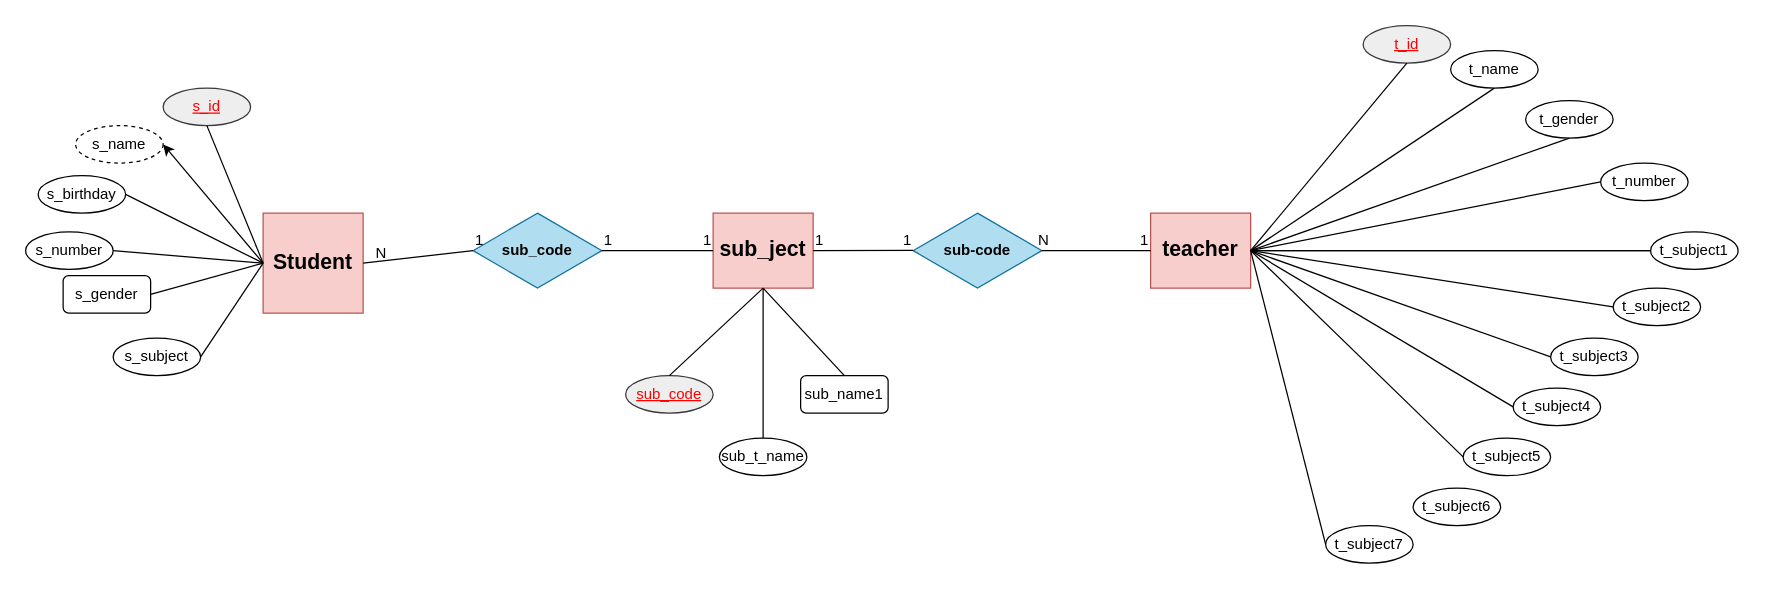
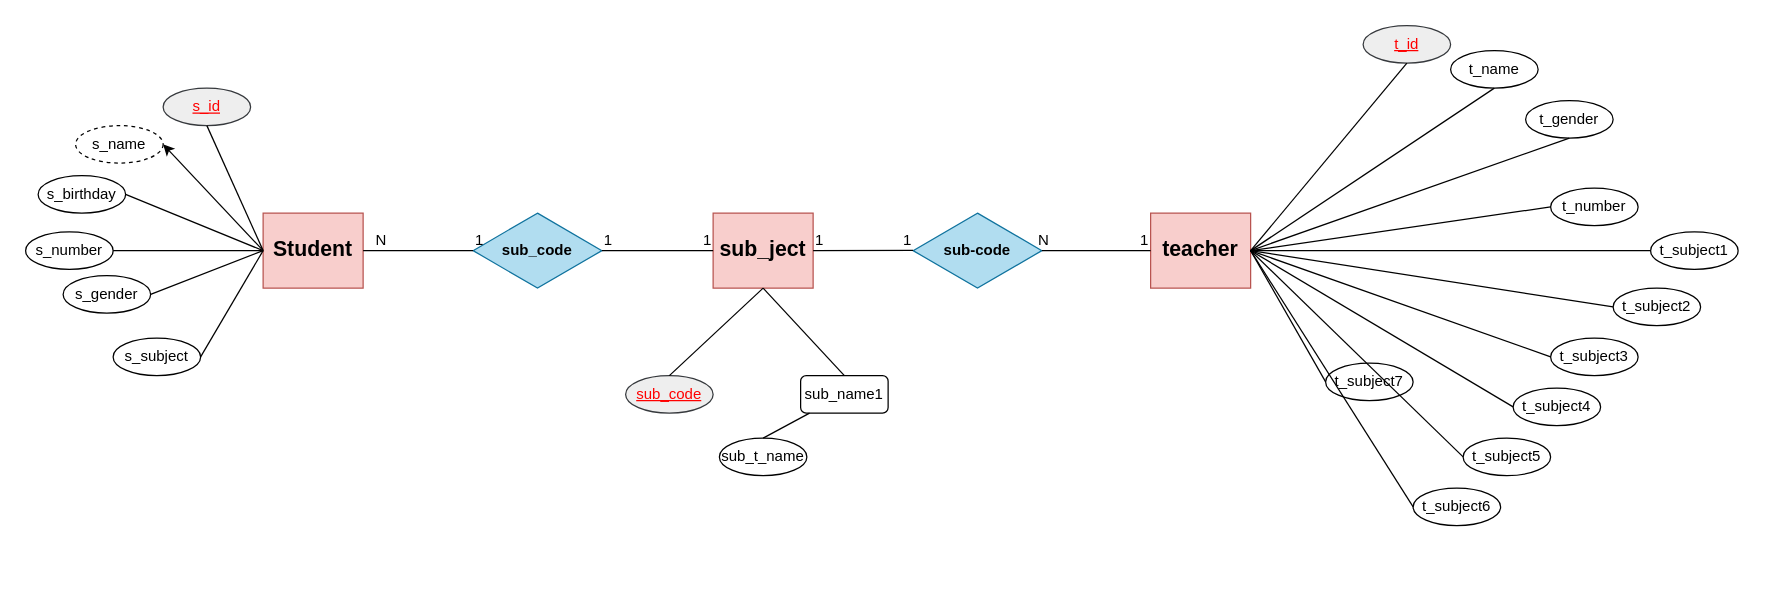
  <mxCell id="0" />
  <mxCell id="1" parent="0" />
- <mxCell id="2" value="Student" style="rounded=0;whiteSpace=wrap;html=1;fontSize=17;fontStyle=1;fillColor=#f8cecc;strokeColor=#b85450;" parent="1" vertex="1"><mxGeometry x="210" y="170" width="80" height="80" as="geometry" /></mxCell>
+ <mxCell id="2" value="Student" style="rounded=0;whiteSpace=wrap;html=1;fontSize=17;fontStyle=1;fillColor=#f8cecc;strokeColor=#b85450;" parent="1" vertex="1"><mxGeometry x="210" y="170" width="80" height="60" as="geometry" /></mxCell>
  <mxCell id="3" value="teacher" style="rounded=0;whiteSpace=wrap;html=1;fontStyle=1;fontSize=17;fillColor=#f8cecc;strokeColor=#b85450;" parent="1" vertex="1"><mxGeometry x="920" y="170" width="80" height="60" as="geometry" /></mxCell>
  <mxCell id="4" value="sub_ject" style="rounded=0;whiteSpace=wrap;html=1;fontSize=17;fontStyle=1;fillColor=#f8cecc;strokeColor=#b85450;" parent="1" vertex="1"><mxGeometry x="570" y="170" width="80" height="60" as="geometry" /></mxCell>
  <mxCell id="5" value="sub_code" style="rhombus;whiteSpace=wrap;html=1;fontStyle=1;fillColor=#b1ddf0;strokeColor=#10739e;" parent="1" vertex="1"><mxGeometry x="378" y="170" width="103" height="60" as="geometry" /></mxCell>
  <mxCell id="6" value="sub-code" style="rhombus;whiteSpace=wrap;html=1;fontStyle=1;fillColor=#b1ddf0;strokeColor=#10739e;" parent="1" vertex="1"><mxGeometry x="730" y="170" width="103" height="60" as="geometry" /></mxCell>
  <mxCell id="7" value="" style="endArrow=none;html=1;rounded=0;exitX=0;exitY=0.5;exitDx=0;exitDy=0;entryX=1;entryY=0.5;entryDx=0;entryDy=0;" parent="1" source="5" target="2" edge="1"><mxGeometry relative="1" as="geometry"><mxPoint x="280" y="170" as="sourcePoint" /><mxPoint x="340" y="200" as="targetPoint" /></mxGeometry></mxCell>
  <mxCell id="8" value="1" style="resizable=0;html=1;whiteSpace=wrap;align=left;verticalAlign=bottom;" parent="7" connectable="0" vertex="1"><mxGeometry x="-1" relative="1" as="geometry" /></mxCell>
  <mxCell id="9" value="N" style="resizable=0;html=1;whiteSpace=wrap;align=right;verticalAlign=bottom;" parent="7" connectable="0" vertex="1"><mxGeometry x="1" relative="1" as="geometry"><mxPoint x="20" as="offset" /></mxGeometry></mxCell>
  <mxCell id="10" value="" style="endArrow=none;html=1;rounded=0;entryX=0;entryY=0.5;entryDx=0;entryDy=0;exitX=1;exitY=0.5;exitDx=0;exitDy=0;" parent="1" source="5" target="4" edge="1"><mxGeometry relative="1" as="geometry"><mxPoint x="420" y="140" as="sourcePoint" /><mxPoint x="580" y="140" as="targetPoint" /></mxGeometry></mxCell>
  <mxCell id="11" value="1" style="resizable=0;html=1;whiteSpace=wrap;align=left;verticalAlign=bottom;" parent="10" connectable="0" vertex="1"><mxGeometry x="-1" relative="1" as="geometry" /></mxCell>
  <mxCell id="12" value="1" style="resizable=0;html=1;whiteSpace=wrap;align=right;verticalAlign=bottom;" parent="10" connectable="0" vertex="1"><mxGeometry x="1" relative="1" as="geometry" /></mxCell>
  <mxCell id="13" value="" style="endArrow=none;html=1;rounded=0;entryX=0;entryY=0.5;entryDx=0;entryDy=0;exitX=1;exitY=0.5;exitDx=0;exitDy=0;" parent="1" source="4" edge="1"><mxGeometry relative="1" as="geometry"><mxPoint x="660" y="200" as="sourcePoint" /><mxPoint x="730" y="199.8" as="targetPoint" /></mxGeometry></mxCell>
  <mxCell id="14" value="1" style="resizable=0;html=1;whiteSpace=wrap;align=left;verticalAlign=bottom;" parent="13" connectable="0" vertex="1"><mxGeometry x="-1" relative="1" as="geometry" /></mxCell>
  <mxCell id="15" value="1" style="resizable=0;html=1;whiteSpace=wrap;align=right;verticalAlign=bottom;" parent="13" connectable="0" vertex="1"><mxGeometry x="1" relative="1" as="geometry" /></mxCell>
  <mxCell id="16" value="" style="endArrow=none;html=1;rounded=0;exitX=0;exitY=0.5;exitDx=0;exitDy=0;entryX=1;entryY=0.5;entryDx=0;entryDy=0;" parent="1" source="3" target="6" edge="1"><mxGeometry relative="1" as="geometry"><mxPoint x="890" y="200" as="sourcePoint" /><mxPoint x="850" y="180" as="targetPoint" /></mxGeometry></mxCell>
  <mxCell id="17" value="1" style="resizable=0;html=1;whiteSpace=wrap;align=left;verticalAlign=bottom;" parent="16" connectable="0" vertex="1"><mxGeometry x="-1" relative="1" as="geometry"><mxPoint x="-10" as="offset" /></mxGeometry></mxCell>
  <mxCell id="18" value="N" style="resizable=0;html=1;whiteSpace=wrap;align=right;verticalAlign=bottom;" parent="16" connectable="0" vertex="1"><mxGeometry x="1" relative="1" as="geometry"><mxPoint x="7" as="offset" /></mxGeometry></mxCell>
  <mxCell id="19" value="sub_code" style="ellipse;whiteSpace=wrap;html=1;align=center;fontStyle=4;fillColor=#eeeeee;strokeColor=#36393d;fontColor=#ff0000;" parent="1" vertex="1"><mxGeometry x="500" y="300" width="70" height="30" as="geometry" /></mxCell>
  <mxCell id="20" value="s_id" style="ellipse;whiteSpace=wrap;html=1;align=center;fontStyle=4;fillColor=#eeeeee;strokeColor=#36393d;fontColor=#ff0000;" parent="1" vertex="1"><mxGeometry x="130" y="70" width="70" height="30" as="geometry" /></mxCell>
  <mxCell id="21" value="t_id" style="ellipse;whiteSpace=wrap;html=1;align=center;fontStyle=4;fillColor=#eeeeee;strokeColor=#36393d;fontColor=#ff0000;" parent="1" vertex="1"><mxGeometry x="1090" y="20" width="70" height="30" as="geometry" /></mxCell>
  <mxCell id="22" value="sub_t_name" style="ellipse;whiteSpace=wrap;html=1;align=center;fontStyle=0" parent="1" vertex="1"><mxGeometry x="575" y="350" width="70" height="30" as="geometry" /></mxCell>
  <mxCell id="23" value="sub_name1" style="whiteSpace=wrap;html=1;align=center;fontStyle=0;rounded=1;" parent="1" vertex="1"><mxGeometry x="640" y="300" width="70" height="30" as="geometry" /></mxCell>
- <mxCell id="24" value="" style="endArrow=none;html=1;rounded=0;entryX=0.5;entryY=1;entryDx=0;entryDy=0;exitX=0.5;exitY=0;exitDx=0;exitDy=0;" parent="1" source="22" target="4" edge="1"><mxGeometry relative="1" as="geometry"><mxPoint x="510" y="210" as="sourcePoint" /><mxPoint x="670" y="210" as="targetPoint" /></mxGeometry></mxCell>
+ <mxCell id="24" value="" style="endArrow=none;html=1;rounded=0;exitX=0.5;exitY=0;exitDx=0;exitDy=0;" parent="1" source="22" target="23" edge="1"><mxGeometry relative="1" as="geometry"><mxPoint x="510" y="210" as="sourcePoint" /><mxPoint x="670" y="210" as="targetPoint" /></mxGeometry></mxCell>
  <mxCell id="25" value="" style="endArrow=none;html=1;rounded=0;exitX=0.5;exitY=0;exitDx=0;exitDy=0;" parent="1" source="23" edge="1"><mxGeometry relative="1" as="geometry"><mxPoint x="620" y="360" as="sourcePoint" /><mxPoint x="610" y="230" as="targetPoint" /></mxGeometry></mxCell>
  <mxCell id="26" value="" style="endArrow=none;html=1;rounded=0;exitX=0.5;exitY=0;exitDx=0;exitDy=0;entryX=0.5;entryY=1;entryDx=0;entryDy=0;" parent="1" source="19" target="4" edge="1"><mxGeometry relative="1" as="geometry"><mxPoint x="685" y="310" as="sourcePoint" /><mxPoint x="580" y="260" as="targetPoint" /></mxGeometry></mxCell>
  <mxCell id="27" value="t_name" style="ellipse;whiteSpace=wrap;html=1;align=center;fontStyle=0" parent="1" vertex="1"><mxGeometry x="1160" y="40" width="70" height="30" as="geometry" /></mxCell>
  <mxCell id="28" value="t_gender" style="ellipse;whiteSpace=wrap;html=1;align=center;fontStyle=0" parent="1" vertex="1"><mxGeometry x="1220" y="80" width="70" height="30" as="geometry" /></mxCell>
- <mxCell id="29" value="t_number" style="ellipse;whiteSpace=wrap;html=1;align=center;fontStyle=0" parent="1" vertex="1"><mxGeometry x="1280" y="130" width="70" height="30" as="geometry" /></mxCell>
+ <mxCell id="29" value="t_number" style="ellipse;whiteSpace=wrap;html=1;align=center;fontStyle=0" parent="1" vertex="1"><mxGeometry x="1240" y="150" width="70" height="30" as="geometry" /></mxCell>
  <mxCell id="30" value="t_subject1" style="ellipse;whiteSpace=wrap;html=1;align=center;fontStyle=0" parent="1" vertex="1"><mxGeometry x="1320" y="185" width="70" height="30" as="geometry" /></mxCell>
  <mxCell id="31" value="t_subject2" style="ellipse;whiteSpace=wrap;html=1;align=center;fontStyle=0" parent="1" vertex="1"><mxGeometry x="1290" y="230" width="70" height="30" as="geometry" /></mxCell>
  <mxCell id="32" value="t_subject3" style="ellipse;whiteSpace=wrap;html=1;align=center;fontStyle=0" parent="1" vertex="1"><mxGeometry x="1240" y="270" width="70" height="30" as="geometry" /></mxCell>
  <mxCell id="33" value="t_subject4" style="ellipse;whiteSpace=wrap;html=1;align=center;fontStyle=0" parent="1" vertex="1"><mxGeometry x="1210" y="310" width="70" height="30" as="geometry" /></mxCell>
  <mxCell id="34" value="t_subject5" style="ellipse;whiteSpace=wrap;html=1;align=center;fontStyle=0" parent="1" vertex="1"><mxGeometry x="1170" y="350" width="70" height="30" as="geometry" /></mxCell>
  <mxCell id="35" value="t_subject6" style="ellipse;whiteSpace=wrap;html=1;align=center;fontStyle=0" parent="1" vertex="1"><mxGeometry x="1130" y="390" width="70" height="30" as="geometry" /></mxCell>
- <mxCell id="36" value="t_subject7" style="ellipse;whiteSpace=wrap;html=1;align=center;fontStyle=0" parent="1" vertex="1"><mxGeometry x="1060" y="420" width="70" height="30" as="geometry" /></mxCell>
+ <mxCell id="36" value="t_subject7" style="ellipse;whiteSpace=wrap;html=1;align=center;fontStyle=0" parent="1" vertex="1"><mxGeometry x="1060" y="290" width="70" height="30" as="geometry" /></mxCell>
  <mxCell id="37" value="" style="endArrow=none;html=1;rounded=0;entryX=0.5;entryY=1;entryDx=0;entryDy=0;exitX=1;exitY=0.5;exitDx=0;exitDy=0;" parent="1" source="3" target="21" edge="1"><mxGeometry relative="1" as="geometry"><mxPoint x="900" y="290" as="sourcePoint" /><mxPoint x="1060" y="290" as="targetPoint" /></mxGeometry></mxCell>
  <mxCell id="38" value="" style="endArrow=none;html=1;rounded=0;entryX=0.5;entryY=1;entryDx=0;entryDy=0;" parent="1" target="27" edge="1"><mxGeometry relative="1" as="geometry"><mxPoint x="1000" y="200" as="sourcePoint" /><mxPoint x="1085" y="70" as="targetPoint" /></mxGeometry></mxCell>
  <mxCell id="39" value="" style="endArrow=none;html=1;rounded=0;entryX=0.5;entryY=1;entryDx=0;entryDy=0;" parent="1" target="28" edge="1"><mxGeometry relative="1" as="geometry"><mxPoint x="1000" y="200" as="sourcePoint" /><mxPoint x="1145" y="90" as="targetPoint" /></mxGeometry></mxCell>
  <mxCell id="40" value="" style="endArrow=none;html=1;rounded=0;entryX=0;entryY=0.5;entryDx=0;entryDy=0;exitX=1;exitY=0.5;exitDx=0;exitDy=0;" parent="1" source="3" target="29" edge="1"><mxGeometry relative="1" as="geometry"><mxPoint x="965" y="260" as="sourcePoint" /><mxPoint x="1130" y="180" as="targetPoint" /></mxGeometry></mxCell>
  <mxCell id="41" value="" style="endArrow=none;html=1;rounded=0;entryX=0;entryY=0.5;entryDx=0;entryDy=0;" parent="1" target="30" edge="1"><mxGeometry relative="1" as="geometry"><mxPoint x="1000" y="200" as="sourcePoint" /><mxPoint x="1185" y="140" as="targetPoint" /></mxGeometry></mxCell>
  <mxCell id="42" value="" style="endArrow=none;html=1;rounded=0;entryX=0;entryY=0.5;entryDx=0;entryDy=0;exitX=1;exitY=0.5;exitDx=0;exitDy=0;" parent="1" source="3" target="31" edge="1"><mxGeometry relative="1" as="geometry"><mxPoint x="1010" y="210" as="sourcePoint" /><mxPoint x="1149" y="195" as="targetPoint" /></mxGeometry></mxCell>
  <mxCell id="43" value="" style="endArrow=none;html=1;rounded=0;entryX=0;entryY=0.5;entryDx=0;entryDy=0;exitX=1;exitY=0.5;exitDx=0;exitDy=0;" parent="1" source="3" target="32" edge="1"><mxGeometry relative="1" as="geometry"><mxPoint x="1020" y="220" as="sourcePoint" /><mxPoint x="1159" y="205" as="targetPoint" /></mxGeometry></mxCell>
  <mxCell id="44" value="" style="endArrow=none;html=1;rounded=0;entryX=0;entryY=0.5;entryDx=0;entryDy=0;exitX=1;exitY=0.5;exitDx=0;exitDy=0;" parent="1" source="3" target="33" edge="1"><mxGeometry relative="1" as="geometry"><mxPoint x="1030" y="230" as="sourcePoint" /><mxPoint x="1169" y="215" as="targetPoint" /></mxGeometry></mxCell>
  <mxCell id="45" value="" style="endArrow=none;html=1;rounded=0;entryX=0;entryY=0.5;entryDx=0;entryDy=0;" parent="1" target="34" edge="1"><mxGeometry relative="1" as="geometry"><mxPoint x="1000" y="200" as="sourcePoint" /><mxPoint x="1149" y="315" as="targetPoint" /></mxGeometry></mxCell>
- <mxCell id="46" value="" style="endArrow=none;html=1;rounded=0;exitX=1;exitY=0.5;exitDx=0;exitDy=0;" parent="1" source="3" target="30" edge="1"><mxGeometry relative="1" as="geometry"><mxPoint x="930" y="290" as="sourcePoint" /><mxPoint x="1130" y="355" as="targetPoint" /></mxGeometry></mxCell>
+ <mxCell id="46" value="" style="endArrow=none;html=1;rounded=0;entryX=0;entryY=0.5;entryDx=0;entryDy=0;exitX=1;exitY=0.5;exitDx=0;exitDy=0;" parent="1" source="3" target="35" edge="1"><mxGeometry relative="1" as="geometry"><mxPoint x="930" y="290" as="sourcePoint" /><mxPoint x="1130" y="355" as="targetPoint" /></mxGeometry></mxCell>
  <mxCell id="47" value="" style="endArrow=none;html=1;rounded=0;exitX=1;exitY=0.5;exitDx=0;exitDy=0;entryX=0;entryY=0.5;entryDx=0;entryDy=0;" parent="1" source="3" target="36" edge="1"><mxGeometry relative="1" as="geometry"><mxPoint x="1010" y="210" as="sourcePoint" /><mxPoint x="960" y="380" as="targetPoint" /></mxGeometry></mxCell>
  <mxCell id="48" value="s_name" style="ellipse;whiteSpace=wrap;html=1;align=center;fontStyle=0;dashed=1;" parent="1" vertex="1"><mxGeometry x="60" y="100" width="70" height="30" as="geometry" /></mxCell>
  <mxCell id="49" value="s_birthday" style="ellipse;whiteSpace=wrap;html=1;align=center;fontStyle=0" parent="1" vertex="1"><mxGeometry x="30" y="140" width="70" height="30" as="geometry" /></mxCell>
  <mxCell id="50" value="s_number" style="ellipse;whiteSpace=wrap;html=1;align=center;fontStyle=0" parent="1" vertex="1"><mxGeometry x="20" y="185" width="70" height="30" as="geometry" /></mxCell>
- <mxCell id="51" value="s_gender" style="whiteSpace=wrap;html=1;align=center;fontStyle=0;rounded=1;" parent="1" vertex="1"><mxGeometry x="50" y="220" width="70" height="30" as="geometry" /></mxCell>
+ <mxCell id="51" value="s_gender" style="ellipse;whiteSpace=wrap;html=1;align=center;fontStyle=0" parent="1" vertex="1"><mxGeometry x="50" y="220" width="70" height="30" as="geometry" /></mxCell>
  <mxCell id="52" value="s_subject" style="ellipse;whiteSpace=wrap;html=1;align=center;fontStyle=0" parent="1" vertex="1"><mxGeometry x="90" y="270" width="70" height="30" as="geometry" /></mxCell>
  <mxCell id="53" value="" style="endArrow=none;html=1;rounded=0;exitX=0;exitY=0.5;exitDx=0;exitDy=0;entryX=0.5;entryY=1;entryDx=0;entryDy=0;" parent="1" source="2" target="20" edge="1"><mxGeometry relative="1" as="geometry"><mxPoint x="230" y="130" as="sourcePoint" /><mxPoint x="305" y="60" as="targetPoint" /></mxGeometry></mxCell>
  <mxCell id="54" value="" style="endArrow=classic;html=1;rounded=0;entryX=1;entryY=0.5;entryDx=0;entryDy=0;exitX=0;exitY=0.5;exitDx=0;exitDy=0;" parent="1" source="2" target="48" edge="1"><mxGeometry relative="1" as="geometry"><mxPoint x="180" y="200" as="sourcePoint" /><mxPoint x="175" y="110" as="targetPoint" /></mxGeometry></mxCell>
  <mxCell id="55" value="" style="endArrow=none;html=1;rounded=0;exitX=0;exitY=0.5;exitDx=0;exitDy=0;entryX=1;entryY=0.5;entryDx=0;entryDy=0;" parent="1" source="2" target="49" edge="1"><mxGeometry relative="1" as="geometry"><mxPoint x="230" y="220" as="sourcePoint" /><mxPoint x="185" y="120" as="targetPoint" /></mxGeometry></mxCell>
  <mxCell id="56" value="" style="endArrow=none;html=1;rounded=0;exitX=0;exitY=0.5;exitDx=0;exitDy=0;entryX=1;entryY=0.5;entryDx=0;entryDy=0;" parent="1" source="2" target="50" edge="1"><mxGeometry relative="1" as="geometry"><mxPoint x="240" y="230" as="sourcePoint" /><mxPoint x="195" y="130" as="targetPoint" /></mxGeometry></mxCell>
  <mxCell id="57" value="" style="endArrow=none;html=1;rounded=0;exitX=0;exitY=0.5;exitDx=0;exitDy=0;entryX=1;entryY=0.5;entryDx=0;entryDy=0;" parent="1" source="2" target="51" edge="1"><mxGeometry relative="1" as="geometry"><mxPoint x="250" y="240" as="sourcePoint" /><mxPoint x="205" y="140" as="targetPoint" /></mxGeometry></mxCell>
  <mxCell id="58" value="" style="endArrow=none;html=1;rounded=0;exitX=0;exitY=0.5;exitDx=0;exitDy=0;entryX=1;entryY=0.5;entryDx=0;entryDy=0;" parent="1" source="2" target="52" edge="1"><mxGeometry relative="1" as="geometry"><mxPoint x="260" y="250" as="sourcePoint" /><mxPoint x="215" y="150" as="targetPoint" /></mxGeometry></mxCell>
